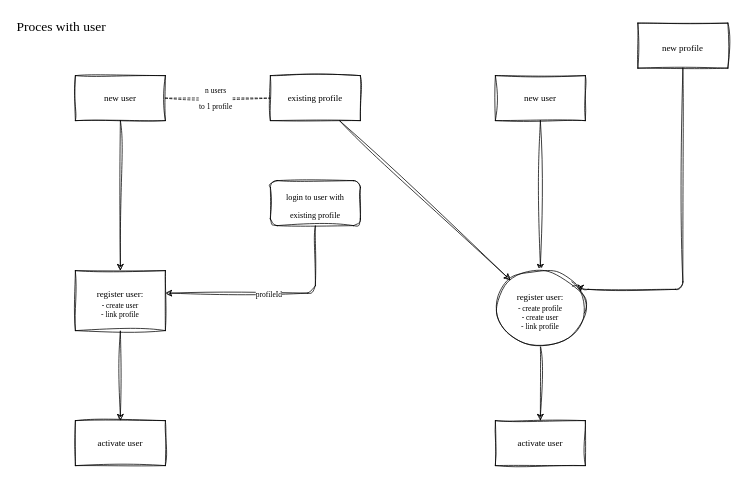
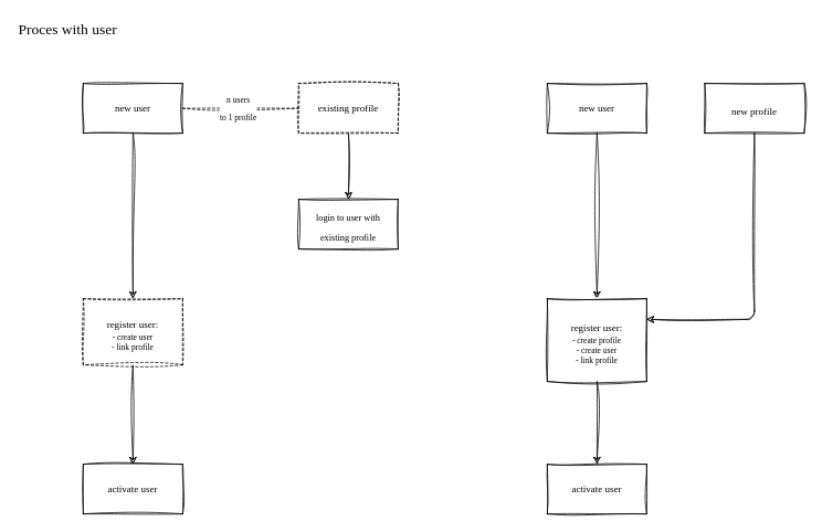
  <mxCell id="0" />
  <mxCell id="1" parent="0" />
  <mxCell id="2" style="edgeStyle=orthogonalEdgeStyle;sketch=1;hachureGap=4;jiggle=2;curveFitting=1;html=1;exitX=0.5;exitY=1;exitDx=0;exitDy=0;entryX=0.5;entryY=0;entryDx=0;entryDy=0;fontFamily=Verdana;fontSize=14;spacing=4;" parent="1" source="5" target="12" edge="1"><mxGeometry relative="1" as="geometry" /></mxCell>
  <mxCell id="3" value="" style="edgeStyle=orthogonalEdgeStyle;sketch=1;hachureGap=4;jiggle=2;curveFitting=1;html=1;fontFamily=Verdana;fontSize=18;dashed=1;endArrow=none;endFill=0;startArrow=none;startFill=0;spacing=4;" parent="1" source="5" target="7" edge="1"><mxGeometry relative="1" as="geometry" /></mxCell>
  <mxCell id="4" value="&lt;font style=&quot;font-size: 10px;&quot;&gt;n users&lt;br&gt;to 1 profile&lt;br&gt;&lt;/font&gt;" style="edgeLabel;html=1;align=center;verticalAlign=middle;resizable=0;points=[];fontSize=18;fontFamily=Verdana;spacing=4;" parent="3" vertex="1" connectable="0"><mxGeometry x="-0.057" y="4" relative="1" as="geometry"><mxPoint y="1" as="offset" /></mxGeometry></mxCell>
  <mxCell id="5" value="&lt;font style=&quot;font-size: 12px;&quot; face=&quot;Verdana&quot;&gt;new user&lt;/font&gt;" style="rounded=0;whiteSpace=wrap;html=1;sketch=1;hachureGap=4;jiggle=2;curveFitting=1;fontFamily=Architects Daughter;fontSource=https%3A%2F%2Ffonts.googleapis.com%2Fcss%3Ffamily%3DArchitects%2BDaughter;fontSize=12;spacing=4;" parent="1" vertex="1"><mxGeometry x="100" y="100" width="120" height="60" as="geometry" /></mxCell>
- <mxCell id="6" value="" style="edgeStyle=none;sketch=1;hachureGap=4;jiggle=2;curveFitting=1;html=1;fontFamily=Architects Daughter;fontSource=https%3A%2F%2Ffonts.googleapis.com%2Fcss%3Ffamily%3DArchitects%2BDaughter;fontSize=16;spacing=4;" parent="1" source="7" target="21" edge="1"><mxGeometry relative="1" as="geometry" /></mxCell>
- <mxCell id="7" value="&lt;font face=&quot;Verdana&quot; style=&quot;font-size: 12px;&quot;&gt;existing profile&lt;/font&gt;" style="rounded=0;whiteSpace=wrap;html=1;sketch=1;hachureGap=4;jiggle=2;curveFitting=1;fontFamily=Architects Daughter;fontSource=https%3A%2F%2Ffonts.googleapis.com%2Fcss%3Ffamily%3DArchitects%2BDaughter;fontSize=12;spacing=4;" parent="1" vertex="1"><mxGeometry x="360" y="100" width="120" height="60" as="geometry" /></mxCell>
- <mxCell id="8" value="" style="edgeStyle=orthogonalEdgeStyle;sketch=1;hachureGap=4;jiggle=2;curveFitting=1;html=1;fontFamily=Verdana;fontSize=14;exitX=0.5;exitY=1;exitDx=0;exitDy=0;spacing=4;" parent="1" source="10" target="12" edge="1"><mxGeometry relative="1" as="geometry"><Array as="points"><mxPoint x="420" y="390" /></Array></mxGeometry></mxCell>
- <mxCell id="9" value="profileId" style="edgeLabel;html=1;align=center;verticalAlign=middle;resizable=0;points=[];fontSize=10;fontFamily=Verdana;spacing=4;" parent="8" vertex="1" connectable="0"><mxGeometry x="0.054" y="1" relative="1" as="geometry"><mxPoint as="offset" /></mxGeometry></mxCell>
- <mxCell id="10" value="&lt;font face=&quot;Verdana&quot; style=&quot;font-size: 11px;&quot;&gt;login to user with existing profile&lt;/font&gt;" style="whiteSpace=wrap;html=1;sketch=1;hachureGap=4;jiggle=2;curveFitting=1;fontFamily=Architects Daughter;fontSource=https%3A%2F%2Ffonts.googleapis.com%2Fcss%3Ffamily%3DArchitects%2BDaughter;fontSize=20;spacing=4;rounded=1;" parent="1" vertex="1"><mxGeometry x="360" y="240" width="120" height="60" as="geometry" /></mxCell>
+ <mxCell id="6" value="" style="edgeStyle=none;sketch=1;hachureGap=4;jiggle=2;curveFitting=1;html=1;fontFamily=Architects Daughter;fontSource=https%3A%2F%2Ffonts.googleapis.com%2Fcss%3Ffamily%3DArchitects%2BDaughter;fontSize=16;spacing=4;" parent="1" source="7" target="10" edge="1"><mxGeometry relative="1" as="geometry" /></mxCell>
+ <mxCell id="7" value="&lt;font face=&quot;Verdana&quot; style=&quot;font-size: 12px;&quot;&gt;existing profile&lt;/font&gt;" style="rounded=0;whiteSpace=wrap;html=1;sketch=1;hachureGap=4;jiggle=2;curveFitting=1;fontFamily=Architects Daughter;fontSource=https%3A%2F%2Ffonts.googleapis.com%2Fcss%3Ffamily%3DArchitects%2BDaughter;fontSize=12;spacing=4;dashed=1;" parent="1" vertex="1"><mxGeometry x="360" y="100" width="120" height="60" as="geometry" /></mxCell>
+ <mxCell id="10" value="&lt;font face=&quot;Verdana&quot; style=&quot;font-size: 11px;&quot;&gt;login to user with existing profile&lt;/font&gt;" style="rounded=0;whiteSpace=wrap;html=1;sketch=1;hachureGap=4;jiggle=2;curveFitting=1;fontFamily=Architects Daughter;fontSource=https%3A%2F%2Ffonts.googleapis.com%2Fcss%3Ffamily%3DArchitects%2BDaughter;fontSize=20;spacing=4;" parent="1" vertex="1"><mxGeometry x="360" y="240" width="120" height="60" as="geometry" /></mxCell>
  <mxCell id="11" value="" style="edgeStyle=orthogonalEdgeStyle;sketch=1;hachureGap=4;jiggle=2;curveFitting=1;html=1;fontFamily=Verdana;fontSize=18;spacing=4;" parent="1" source="12" target="14" edge="1"><mxGeometry relative="1" as="geometry" /></mxCell>
- <mxCell id="12" value="&lt;font face=&quot;Verdana&quot; style=&quot;&quot;&gt;&lt;font style=&quot;font-size: 12px;&quot;&gt;register user:&lt;/font&gt;&lt;br&gt;&lt;div style=&quot;font-size: 10px;&quot;&gt;&lt;span style=&quot;background-color: initial;&quot;&gt;- create user&lt;/span&gt;&lt;/div&gt;&lt;div style=&quot;font-size: 10px;&quot;&gt;&lt;span style=&quot;background-color: initial;&quot;&gt;- link profile&lt;/span&gt;&lt;/div&gt;&lt;/font&gt;" style="rounded=0;whiteSpace=wrap;html=1;sketch=1;hachureGap=4;jiggle=2;curveFitting=1;fontFamily=Architects Daughter;fontSource=https%3A%2F%2Ffonts.googleapis.com%2Fcss%3Ffamily%3DArchitects%2BDaughter;fontSize=20;align=center;spacing=4;" parent="1" vertex="1"><mxGeometry x="100" y="360" width="120" height="80" as="geometry" /></mxCell>
+ <mxCell id="12" value="&lt;font face=&quot;Verdana&quot; style=&quot;&quot;&gt;&lt;font style=&quot;font-size: 12px;&quot;&gt;register user:&lt;/font&gt;&lt;br&gt;&lt;div style=&quot;font-size: 10px;&quot;&gt;&lt;span style=&quot;background-color: initial;&quot;&gt;- create user&lt;/span&gt;&lt;/div&gt;&lt;div style=&quot;font-size: 10px;&quot;&gt;&lt;span style=&quot;background-color: initial;&quot;&gt;- link profile&lt;/span&gt;&lt;/div&gt;&lt;/font&gt;" style="rounded=0;whiteSpace=wrap;html=1;sketch=1;hachureGap=4;jiggle=2;curveFitting=1;fontFamily=Architects Daughter;fontSource=https%3A%2F%2Ffonts.googleapis.com%2Fcss%3Ffamily%3DArchitects%2BDaughter;fontSize=20;align=center;spacing=4;dashed=1;" parent="1" vertex="1"><mxGeometry x="100" y="360" width="120" height="80" as="geometry" /></mxCell>
  <mxCell id="13" value="Proces with user" style="text;html=1;strokeColor=none;fillColor=none;align=left;verticalAlign=middle;whiteSpace=wrap;rounded=0;sketch=1;hachureGap=4;jiggle=2;curveFitting=1;fontFamily=Verdana;fontSize=18;" parent="1" vertex="1"><mxGeometry x="20" y="20" width="200" height="30" as="geometry" /></mxCell>
  <mxCell id="14" value="&lt;font face=&quot;Verdana&quot; style=&quot;font-size: 12px;&quot;&gt;activate user&lt;/font&gt;" style="rounded=0;whiteSpace=wrap;html=1;sketch=1;hachureGap=4;jiggle=2;curveFitting=1;fontFamily=Architects Daughter;fontSource=https%3A%2F%2Ffonts.googleapis.com%2Fcss%3Ffamily%3DArchitects%2BDaughter;fontSize=12;spacing=4;" parent="1" vertex="1"><mxGeometry x="100" y="560" width="120" height="60" as="geometry" /></mxCell>
  <mxCell id="15" style="edgeStyle=orthogonalEdgeStyle;sketch=1;hachureGap=4;jiggle=2;curveFitting=1;html=1;exitX=0.5;exitY=1;exitDx=0;exitDy=0;entryX=0.5;entryY=0;entryDx=0;entryDy=0;fontFamily=Verdana;fontSize=14;spacing=4;" parent="1" source="16" target="21" edge="1"><mxGeometry relative="1" as="geometry"><mxPoint x="720" y="360" as="targetPoint" /></mxGeometry></mxCell>
  <mxCell id="16" value="&lt;font style=&quot;font-size: 12px;&quot; face=&quot;Verdana&quot;&gt;new user&lt;/font&gt;" style="rounded=0;whiteSpace=wrap;html=1;sketch=1;hachureGap=4;jiggle=2;curveFitting=1;fontFamily=Architects Daughter;fontSource=https%3A%2F%2Ffonts.googleapis.com%2Fcss%3Ffamily%3DArchitects%2BDaughter;fontSize=12;spacing=4;" parent="1" vertex="1"><mxGeometry x="660" y="100" width="120" height="60" as="geometry" /></mxCell>
- <mxCell id="17" value="&lt;font face=&quot;Verdana&quot; style=&quot;font-size: 12px;&quot;&gt;new profile&lt;/font&gt;" style="rounded=0;whiteSpace=wrap;html=1;sketch=1;hachureGap=4;jiggle=2;curveFitting=1;fontFamily=Architects Daughter;fontSource=https%3A%2F%2Ffonts.googleapis.com%2Fcss%3Ffamily%3DArchitects%2BDaughter;fontSize=20;spacing=4;" parent="1" vertex="1"><mxGeometry x="850" y="30" width="120" height="60" as="geometry" /></mxCell>
+ <mxCell id="17" value="&lt;font face=&quot;Verdana&quot; style=&quot;font-size: 12px;&quot;&gt;new profile&lt;/font&gt;" style="rounded=0;whiteSpace=wrap;html=1;sketch=1;hachureGap=4;jiggle=2;curveFitting=1;fontFamily=Architects Daughter;fontSource=https%3A%2F%2Ffonts.googleapis.com%2Fcss%3Ffamily%3DArchitects%2BDaughter;fontSize=20;spacing=4;" parent="1" vertex="1"><mxGeometry x="850" y="100" width="120" height="60" as="geometry" /></mxCell>
  <mxCell id="18" value="" style="edgeStyle=orthogonalEdgeStyle;sketch=1;hachureGap=4;jiggle=2;curveFitting=1;html=1;fontFamily=Verdana;fontSize=14;exitX=0.5;exitY=1;exitDx=0;exitDy=0;entryX=1;entryY=0.25;entryDx=0;entryDy=0;spacing=4;" parent="1" source="17" target="21" edge="1"><mxGeometry relative="1" as="geometry"><Array as="points"><mxPoint x="910" y="385" /></Array><mxPoint x="910" y="300" as="sourcePoint" /><mxPoint x="820" y="410" as="targetPoint" /></mxGeometry></mxCell>
  <mxCell id="19" value="&lt;font face=&quot;Verdana&quot; style=&quot;font-size: 12px;&quot;&gt;activate user&lt;/font&gt;" style="rounded=0;whiteSpace=wrap;html=1;sketch=1;hachureGap=4;jiggle=2;curveFitting=1;fontFamily=Architects Daughter;fontSource=https%3A%2F%2Ffonts.googleapis.com%2Fcss%3Ffamily%3DArchitects%2BDaughter;fontSize=12;spacing=4;" parent="1" vertex="1"><mxGeometry x="660" y="560" width="120" height="60" as="geometry" /></mxCell>
  <mxCell id="20" value="" style="edgeStyle=orthogonalEdgeStyle;sketch=1;hachureGap=4;jiggle=2;curveFitting=1;html=1;fontFamily=Verdana;fontSize=14;exitX=0.5;exitY=1;exitDx=0;exitDy=0;spacing=4;" parent="1" source="21" target="19" edge="1"><mxGeometry relative="1" as="geometry"><mxPoint x="760" y="490" as="sourcePoint" /></mxGeometry></mxCell>
- <mxCell id="21" value="&lt;font face=&quot;Verdana&quot; style=&quot;&quot;&gt;&lt;font style=&quot;font-size: 12px;&quot;&gt;register user:&lt;/font&gt;&lt;br&gt;&lt;div style=&quot;font-size: 10px;&quot;&gt;&lt;span style=&quot;background-color: initial;&quot;&gt;- create profile&lt;/span&gt;&lt;/div&gt;&lt;div style=&quot;font-size: 10px;&quot;&gt;&lt;span style=&quot;background-color: initial;&quot;&gt;- create user&lt;/span&gt;&lt;/div&gt;&lt;div style=&quot;font-size: 10px;&quot;&gt;&lt;span style=&quot;background-color: initial;&quot;&gt;- link profile&lt;/span&gt;&lt;/div&gt;&lt;/font&gt;" style="ellipse;whiteSpace=wrap;html=1;sketch=1;hachureGap=4;jiggle=2;curveFitting=1;fontFamily=Architects Daughter;fontSource=https%3A%2F%2Ffonts.googleapis.com%2Fcss%3Ffamily%3DArchitects%2BDaughter;fontSize=20;align=center;spacing=4;" parent="1" vertex="1"><mxGeometry x="660" y="360" width="120" height="100" as="geometry" /></mxCell>
+ <mxCell id="21" value="&lt;font face=&quot;Verdana&quot; style=&quot;&quot;&gt;&lt;font style=&quot;font-size: 12px;&quot;&gt;register user:&lt;/font&gt;&lt;br&gt;&lt;div style=&quot;font-size: 10px;&quot;&gt;&lt;span style=&quot;background-color: initial;&quot;&gt;- create profile&lt;/span&gt;&lt;/div&gt;&lt;div style=&quot;font-size: 10px;&quot;&gt;&lt;span style=&quot;background-color: initial;&quot;&gt;- create user&lt;/span&gt;&lt;/div&gt;&lt;div style=&quot;font-size: 10px;&quot;&gt;&lt;span style=&quot;background-color: initial;&quot;&gt;- link profile&lt;/span&gt;&lt;/div&gt;&lt;/font&gt;" style="rounded=0;whiteSpace=wrap;html=1;sketch=1;hachureGap=4;jiggle=2;curveFitting=1;fontFamily=Architects Daughter;fontSource=https%3A%2F%2Ffonts.googleapis.com%2Fcss%3Ffamily%3DArchitects%2BDaughter;fontSize=20;align=center;spacing=4;" parent="1" vertex="1"><mxGeometry x="660" y="360" width="120" height="100" as="geometry" /></mxCell>
